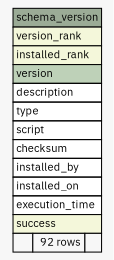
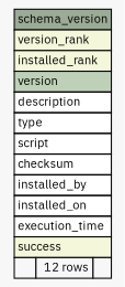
  digraph {
    bgcolor="#f7f7f7"
    fontname="IBM Plex Sans"
    fontsize=11
    nodesep=0.18
    rankdir=RL
    ranksep=0.46
-   n1 [fontname="IBM Plex Sans" fontsize=11 label=<     <TABLE BORDER="0" CELLBORDER="1" CELLSPACING="0" BGCOLOR="#ffffff">       <TR><TD COLSPAN="3" BGCOLOR="#9bab96" ALIGN="CENTER">schema_version</TD></TR>       <TR><TD PORT="version_rank" COLSPAN="3" BGCOLOR="#f4f7da" ALIGN="LEFT">version_rank</TD></TR>       <TR><TD PORT="installed_rank" COLSPAN="3" BGCOLOR="#f4f7da" ALIGN="LEFT">installed_rank</TD></TR>       <TR><TD PORT="version" COLSPAN="3" BGCOLOR="#bed1b8" ALIGN="LEFT">version</TD></TR>       <TR><TD PORT="description" COLSPAN="3" ALIGN="LEFT">description</TD></TR>       <TR><TD PORT="type" COLSPAN="3" ALIGN="LEFT">type</TD></TR>       <TR><TD PORT="script" COLSPAN="3" ALIGN="LEFT">script</TD></TR>       <TR><TD PORT="checksum" COLSPAN="3" ALIGN="LEFT">checksum</TD></TR>       <TR><TD PORT="installed_by" COLSPAN="3" ALIGN="LEFT">installed_by</TD></TR>       <TR><TD PORT="installed_on" COLSPAN="3" ALIGN="LEFT">installed_on</TD></TR>       <TR><TD PORT="execution_time" COLSPAN="3" ALIGN="LEFT">execution_time</TD></TR>       <TR><TD PORT="success" COLSPAN="3" BGCOLOR="#f4f7da" ALIGN="LEFT">success</TD></TR>       <TR><TD ALIGN="LEFT" BGCOLOR="#f7f7f7">  </TD><TD ALIGN="RIGHT" BGCOLOR="#f7f7f7">92 rows</TD><TD ALIGN="RIGHT" BGCOLOR="#f7f7f7">  </TD></TR>     </TABLE>> shape=plaintext]
+   n1 [fontname="IBM Plex Sans" fontsize=11 label=<     <TABLE BORDER="0" CELLBORDER="1" CELLSPACING="0" BGCOLOR="#ffffff">       <TR><TD COLSPAN="3" BGCOLOR="#9bab96" ALIGN="CENTER">schema_version</TD></TR>       <TR><TD PORT="version_rank" COLSPAN="3" BGCOLOR="#f4f7da" ALIGN="LEFT">version_rank</TD></TR>       <TR><TD PORT="installed_rank" COLSPAN="3" BGCOLOR="#f4f7da" ALIGN="LEFT">installed_rank</TD></TR>       <TR><TD PORT="version" COLSPAN="3" BGCOLOR="#bed1b8" ALIGN="LEFT">version</TD></TR>       <TR><TD PORT="description" COLSPAN="3" ALIGN="LEFT">description</TD></TR>       <TR><TD PORT="type" COLSPAN="3" ALIGN="LEFT">type</TD></TR>       <TR><TD PORT="script" COLSPAN="3" ALIGN="LEFT">script</TD></TR>       <TR><TD PORT="checksum" COLSPAN="3" ALIGN="LEFT">checksum</TD></TR>       <TR><TD PORT="installed_by" COLSPAN="3" ALIGN="LEFT">installed_by</TD></TR>       <TR><TD PORT="installed_on" COLSPAN="3" ALIGN="LEFT">installed_on</TD></TR>       <TR><TD PORT="execution_time" COLSPAN="3" ALIGN="LEFT">execution_time</TD></TR>       <TR><TD PORT="success" COLSPAN="3" BGCOLOR="#f4f7da" ALIGN="LEFT">success</TD></TR>       <TR><TD ALIGN="LEFT" BGCOLOR="#f7f7f7">  </TD><TD ALIGN="RIGHT" BGCOLOR="#f7f7f7">12 rows</TD><TD ALIGN="RIGHT" BGCOLOR="#f7f7f7">  </TD></TR>     </TABLE>> shape=plaintext]
  }
